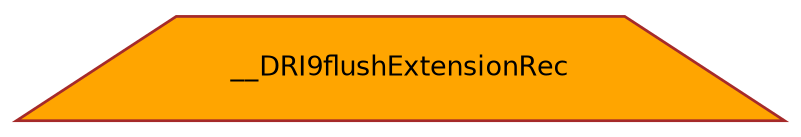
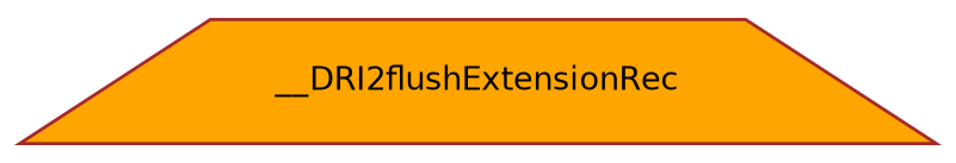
  digraph {
    rankdir=LR
-   n1 [color=brown fillcolor=orange fontname=Helvetica fontsize=10 height=0.2 label=__DRI9flushExtensionRec shape=trapezium style=filled width=0.4]
+   n1 [color=brown fillcolor=orange fontname=Helvetica fontsize=10 height=0.2 label=__DRI2flushExtensionRec shape=trapezium style=filled width=0.4]
  }
